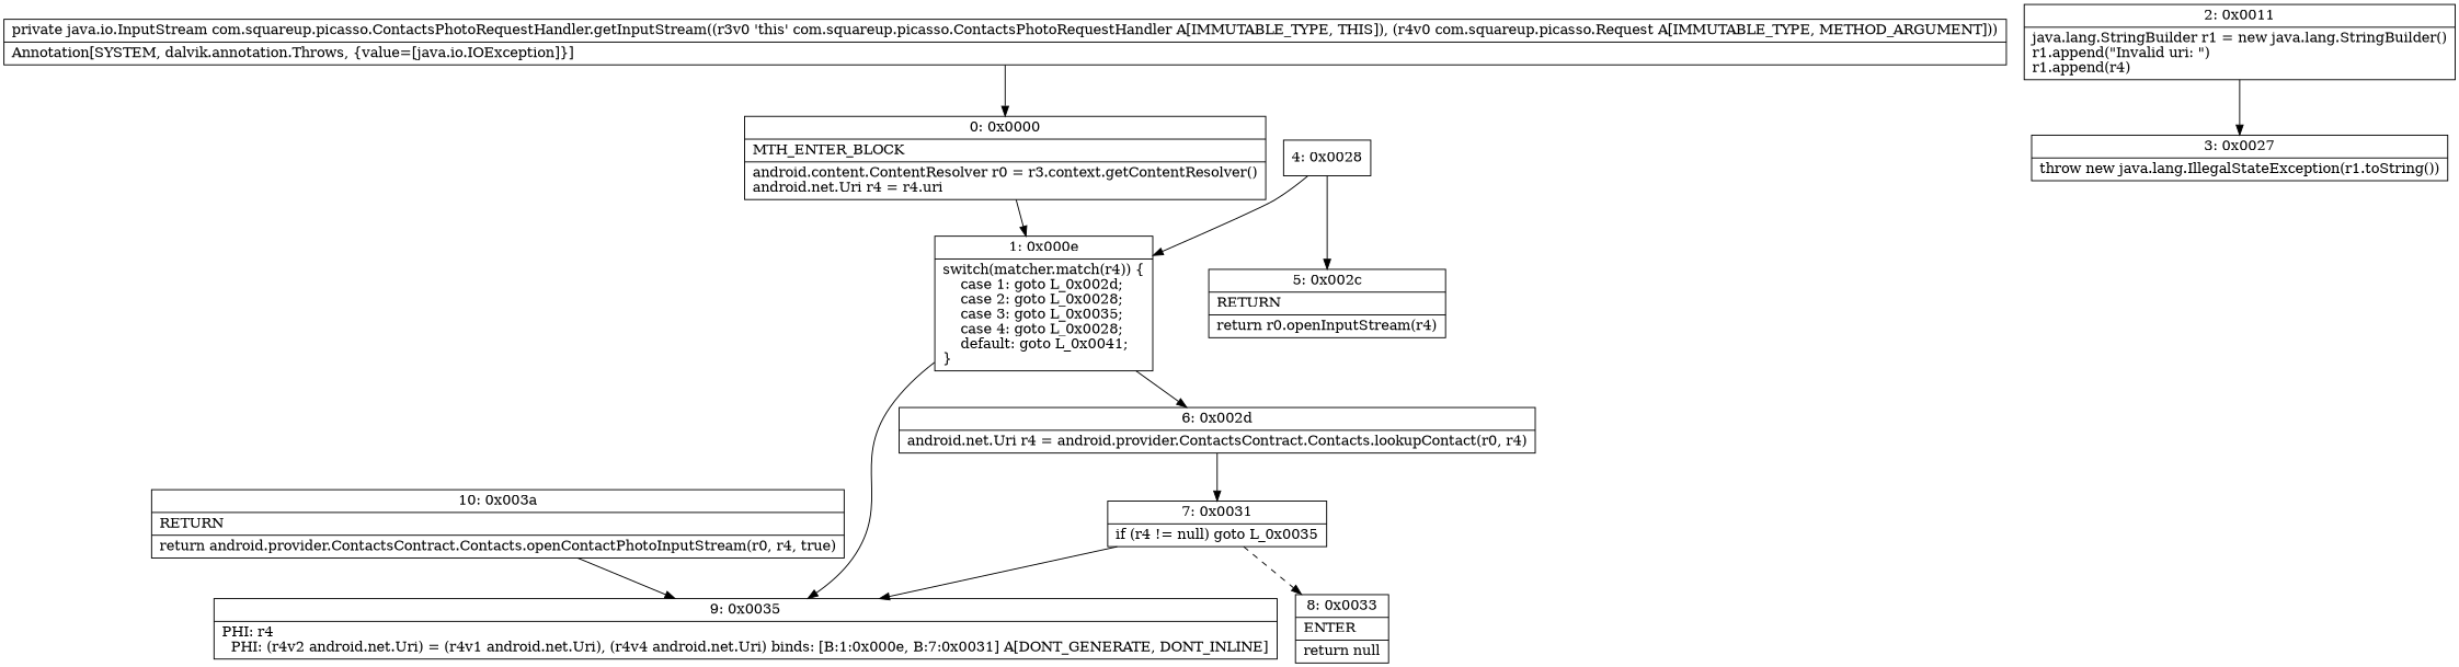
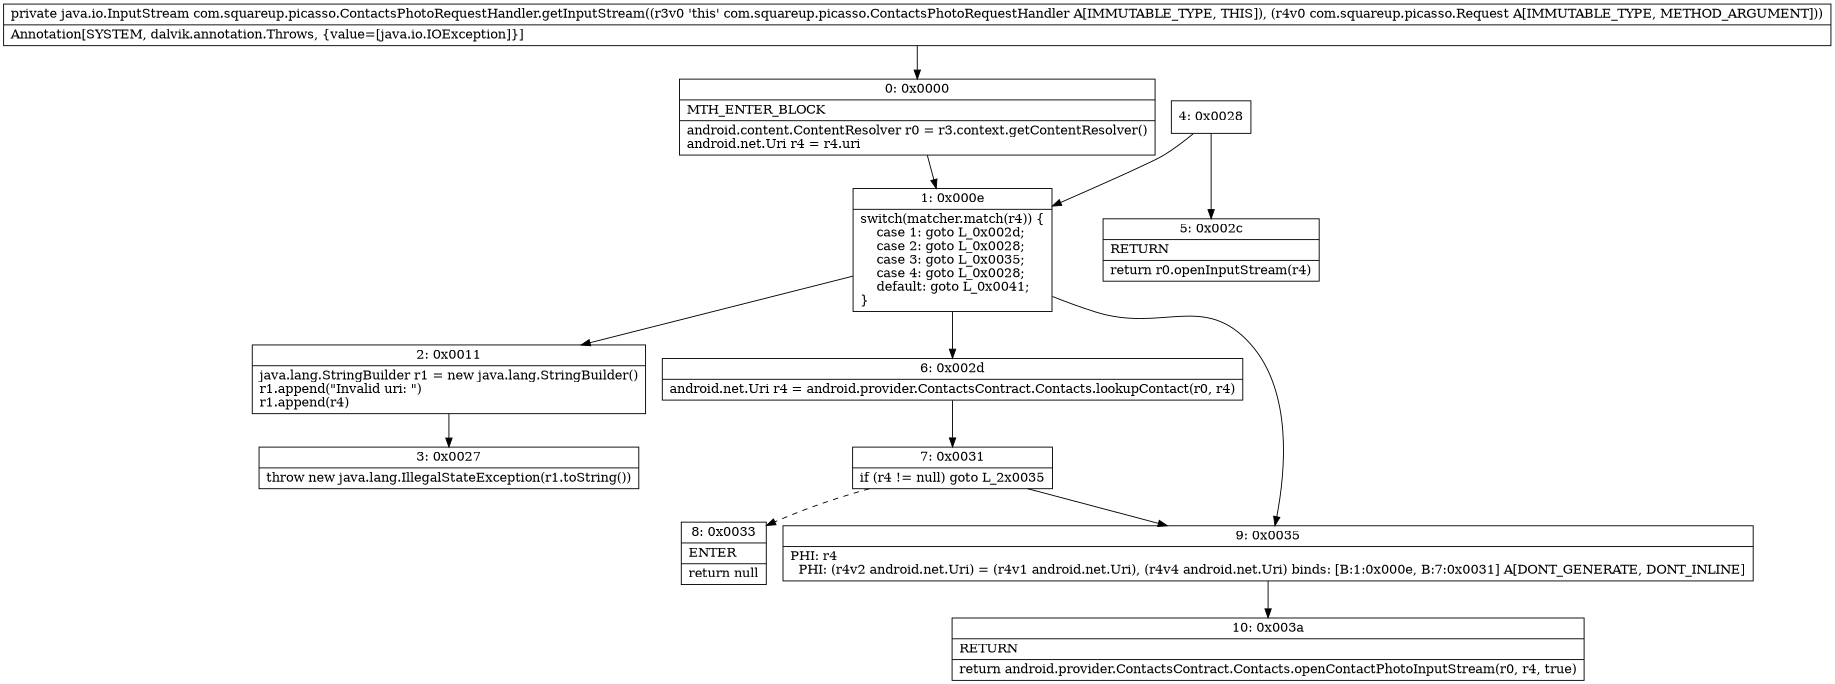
  digraph {
    node [shape=record]
    n1 [label="{0\:\ 0x0000|MTH_ENTER_BLOCK\l|android.content.ContentResolver r0 = r3.context.getContentResolver()\landroid.net.Uri r4 = r4.uri\l}"]
    n2 [label="{1\:\ 0x000e|switch(matcher.match(r4)) \{\l    case 1: goto L_0x002d;\l    case 2: goto L_0x0028;\l    case 3: goto L_0x0035;\l    case 4: goto L_0x0028;\l    default: goto L_0x0041;\l\}\l}"]
    n3 [label="{2\:\ 0x0011|java.lang.StringBuilder r1 = new java.lang.StringBuilder()\lr1.append(\"Invalid uri: \")\lr1.append(r4)\l}"]
    n4 [label="{6\:\ 0x002d|android.net.Uri r4 = android.provider.ContactsContract.Contacts.lookupContact(r0, r4)\l}"]
    n5 [label="{9\:\ 0x0035|PHI: r4 \l  PHI: (r4v2 android.net.Uri) = (r4v1 android.net.Uri), (r4v4 android.net.Uri) binds: [B:1:0x000e, B:7:0x0031] A[DONT_GENERATE, DONT_INLINE]\l}"]
    n6 [label="{3\:\ 0x0027|throw new java.lang.IllegalStateException(r1.toString())\l}"]
    n7 [label="{4\:\ 0x0028}"]
    n8 [label="{5\:\ 0x002c|RETURN\l|return r0.openInputStream(r4)\l}"]
-   n9 [label="{7\:\ 0x0031|if (r4 != null) goto L_0x0035\l}"]
+   n9 [label="{7\:\ 0x0031|if (r4 != null) goto L_2x0035\l}"]
    n10 [label="{10\:\ 0x003a|RETURN\l|return android.provider.ContactsContract.Contacts.openContactPhotoInputStream(r0, r4, true)\l}"]
    n11 [label="{8\:\ 0x0033|ENTER\l|return null\l}"]
    n12 [label="{private java.io.InputStream com.squareup.picasso.ContactsPhotoRequestHandler.getInputStream((r3v0 'this' com.squareup.picasso.ContactsPhotoRequestHandler A[IMMUTABLE_TYPE, THIS]), (r4v0 com.squareup.picasso.Request A[IMMUTABLE_TYPE, METHOD_ARGUMENT]))  | Annotation[SYSTEM, dalvik.annotation.Throws, \{value=[java.io.IOException]\}]\l}"]
    n1 -> n2
+   n2 -> n3
    n2 -> n4
    n2 -> n5
    n3 -> n6
    n4 -> n9
-   n10 -> n5
+   n5 -> n10
    n7 -> n2
    n7 -> n8
    n9 -> n5
    n9 -> n11 [style=dashed]
    n12 -> n1
  }
